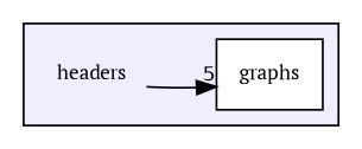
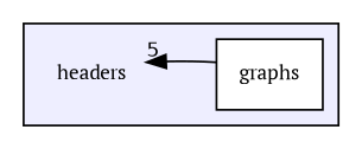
  digraph {
    compound=true
    rankdir=LR
    fontname="PT Serif"
    node [fontname="PT Serif" fontsize=10]
    n1 [label=headers shape=plaintext]
    n2 [color=black fillcolor=white label=graphs shape=box style=filled]
    subgraph cluster_1 {
      bgcolor="#eeeeff"
      pencolor=black
      n1
      n2
    }
-   n1 -> n2 [headlabel=5 labeldistance=1.5 labelfontname=Helvetica labelfontsize=10 fontname="PT Serif"]
+   n2 -> n1 [headlabel=5 labeldistance=1.5 labelfontname=Helvetica labelfontsize=10 fontname="PT Serif"]
  }
